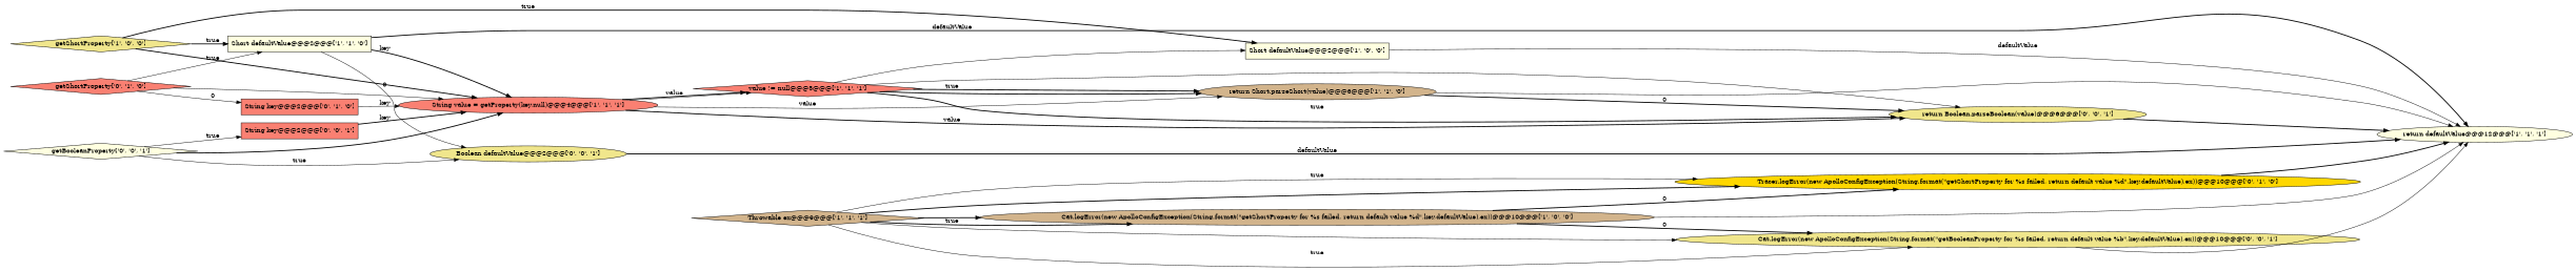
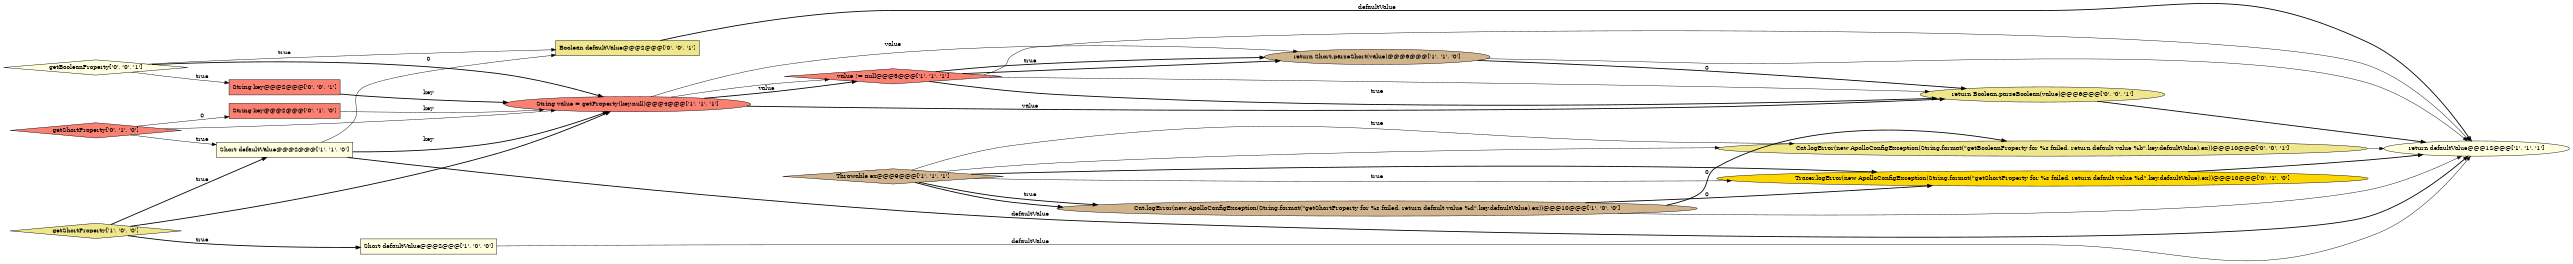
  digraph {
    rankdir=LR
    node [fillcolor=salmon shape=ellipse style=filled]
    edge [style=bold]
    n1 [fillcolor=lightyellow label="getBooleanProperty['0', '0', '1']" shape=diamond]
    n2 [label="String key@@@2@@@['0', '0', '1']" shape=box]
    n3 [label="String value = getProperty(key,null)@@@4@@@['1', '1', '1']"]
-   n4 [fillcolor=khaki label="Boolean defaultValue@@@2@@@['0', '0', '1']"]
+   n4 [fillcolor=khaki label="Boolean defaultValue@@@2@@@['0', '0', '1']" shape=box]
    n5 [fillcolor=khaki label="return Boolean.parseBoolean(value)@@@6@@@['0', '0', '1']"]
    n6 [fillcolor=tan label="return Short.parseShort(value)@@@6@@@['1', '1', '0']"]
    n7 [label="value != null@@@5@@@['1', '1', '1']" shape=diamond]
    n8 [fillcolor=lightyellow label="return defaultValue@@@12@@@['1', '1', '1']"]
    n9 [label="String key@@@2@@@['0', '1', '0']" shape=box]
    n10 [fillcolor=tan label="Cat.logError(new ApolloConfigException(String.format(\"getShortProperty for %s failed, return default value %d\",key,defaultValue),ex))@@@10@@@['1', '0', '0']"]
    n11 [fillcolor=khaki label="Cat.logError(new ApolloConfigException(String.format(\"getBooleanProperty for %s failed, return default value %b\",key,defaultValue),ex))@@@10@@@['0', '0', '1']"]
    n12 [fillcolor=gold label="Tracer.logError(new ApolloConfigException(String.format(\"getShortProperty for %s failed, return default value %d\",key,defaultValue),ex))@@@10@@@['0', '1', '0']"]
    n13 [fillcolor=khaki label="getShortProperty['1', '0', '0']" shape=diamond]
    n14 [fillcolor=lightyellow label="Short defaultValue@@@2@@@['1', '1', '0']" shape=box]
    n15 [fillcolor=lightyellow label="Short defaultValue@@@2@@@['1', '0', '0']" shape=box]
    n16 [label="getShortProperty['0', '1', '0']" shape=diamond]
    n17 [fillcolor=tan label="Throwable ex@@@9@@@['1', '1', '1']" shape=diamond]
    n1 -> n2 [label=true style=solid]
    n1 -> n3
    n1 -> n4 [label=true style=solid]
    n2 -> n3 [label=key]
    n3 -> n5 [label=value]
    n3 -> n6 [label=value style=solid]
    n3 -> n7 [label=value]
    n3 -> n7 [style=solid]
    n4 -> n8 [label=defaultValue]
    n5 -> n8
    n6 -> n5 [label=0]
    n6 -> n8 [style=solid]
    n7 -> n5 [style=solid]
    n7 -> n5 [label=true]
    n7 -> n6
    n7 -> n6 [label=true]
-   n7 -> n15 [style=solid]
+   n7 -> n8 [style=solid]
    n9 -> n3 [label=key style=solid]
    n10 -> n8 [style=solid]
    n10 -> n11 [label=0]
    n10 -> n12 [label=0]
    n11 -> n8 [style=solid]
    n12 -> n8
    n13 -> n3
    n13 -> n14 [label=true]
    n13 -> n15 [label=true]
    n14 -> n3 [label=key]
    n14 -> n4 [label=0 style=solid]
    n14 -> n8 [label=defaultValue]
    n15 -> n8 [label=defaultValue style=solid]
    n16 -> n3 [style=solid]
    n16 -> n9 [label=0 style=solid]
    n16 -> n14 [label=true style=solid]
    n17 -> n10 [label=true]
    n17 -> n10
    n17 -> n11 [label=true style=solid]
    n17 -> n11 [style=solid]
    n17 -> n12
    n17 -> n12 [label=true style=solid]
  }
